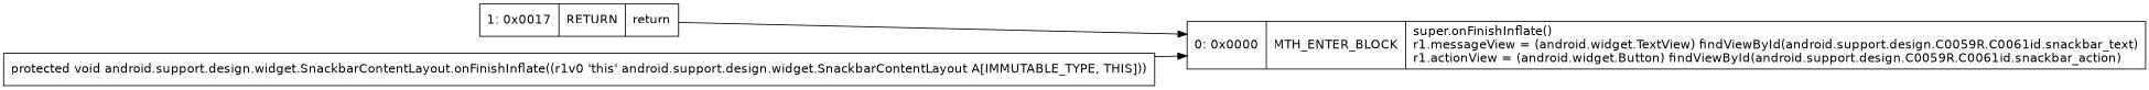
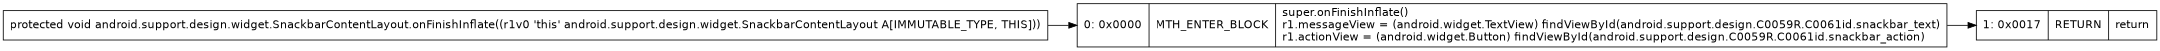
  digraph {
    rankdir=LR
    fontname="DejaVu Sans"
    node [shape=record fontname="DejaVu Sans"]
    edge [fontname="DejaVu Sans"]
    n1 [label="{0\:\ 0x0000|MTH_ENTER_BLOCK\l|super.onFinishInflate()\lr1.messageView = (android.widget.TextView) findViewById(android.support.design.C0059R.C0061id.snackbar_text)\lr1.actionView = (android.widget.Button) findViewById(android.support.design.C0059R.C0061id.snackbar_action)\l}"]
    n2 [label="{1\:\ 0x0017|RETURN\l|return\l}"]
    n3 [label="{protected void android.support.design.widget.SnackbarContentLayout.onFinishInflate((r1v0 'this' android.support.design.widget.SnackbarContentLayout A[IMMUTABLE_TYPE, THIS])) }"]
-   n2 -> n1
+   n1 -> n2
    n3 -> n1
  }
